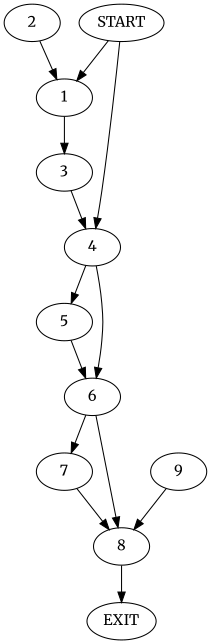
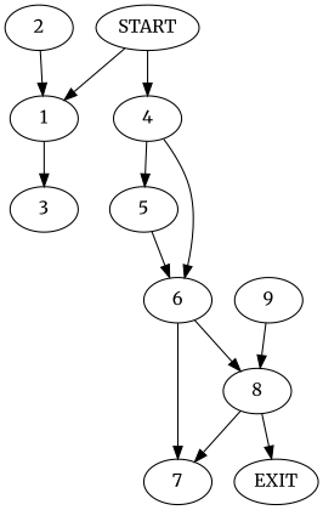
  digraph {
    fontname=Merriweather
    node [fontname=Merriweather]
    edge [fontname=Merriweather]
    n1 [label=START]
    1
    4
    3
    5
    6
    2
    7
    8
    n10 [label=EXIT]
    9
    n1 -> 1
    n1 -> 4
    1 -> 3
    4 -> 5
    4 -> 6
-   3 -> 4
    5 -> 6
    6 -> 7
    6 -> 8
    2 -> 1
-   7 -> 8
+   8 -> 7
    8 -> n10
    9 -> 8
  }
